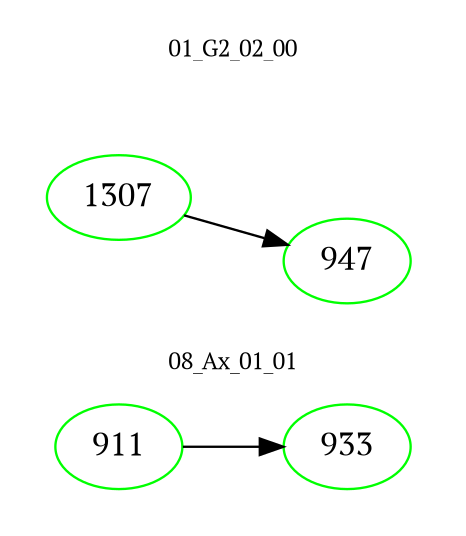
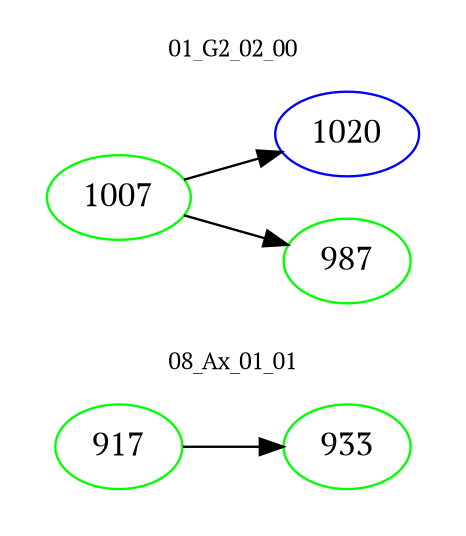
  digraph {
    fontname="PT Serif"
    rankdir=LR
    node [color=green fontname="PT Serif"]
    edge [color=black fontname="PT Serif"]
-   n1 [label=911]
+   n1 [label=917]
    n2 [label=933]
-   n3 [label=1307]
-   n4 [label=947]
+   n3 [label=1007]
+   n4 [label=987]
+   n5 [color=blue label=1020]
    subgraph cluster_1 {
      color=white
      fontsize=10
      label="08_Ax_01_01"
      n1
      n2
    }
    subgraph cluster_2 {
      color=white
      fontsize=10
      label="01_G2_02_00"
      n3
      n4
+     n5
    }
    n1 -> n2
    n3 -> n4
+   n3 -> n5
  }
